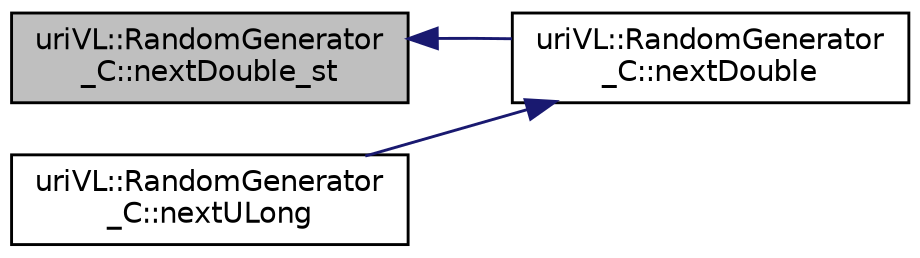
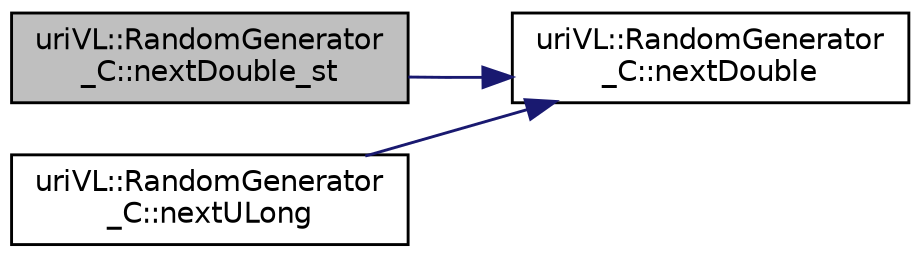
  digraph {
    rankdir=LR
    node [color=black fillcolor=white fontname=Helvetica fontsize=10 shape=record style=filled]
    edge [color=midnightblue fontname=Helvetica fontsize=10 labelfontname=Helvetica labelfontsize=10 style=solid]
    n1 [fillcolor=grey75 fontcolor=black height=0.2 label="uriVL::RandomGenerator\l_C::nextDouble_st" width=0.4]
    n2 [height=0.2 label="uriVL::RandomGenerator\l_C::nextDouble" width=0.4]
    n3 [height=0.2 label="uriVL::RandomGenerator\l_C::nextULong" width=0.4]
-   n2 -> n1
+   n1 -> n2
    n3 -> n2
  }
